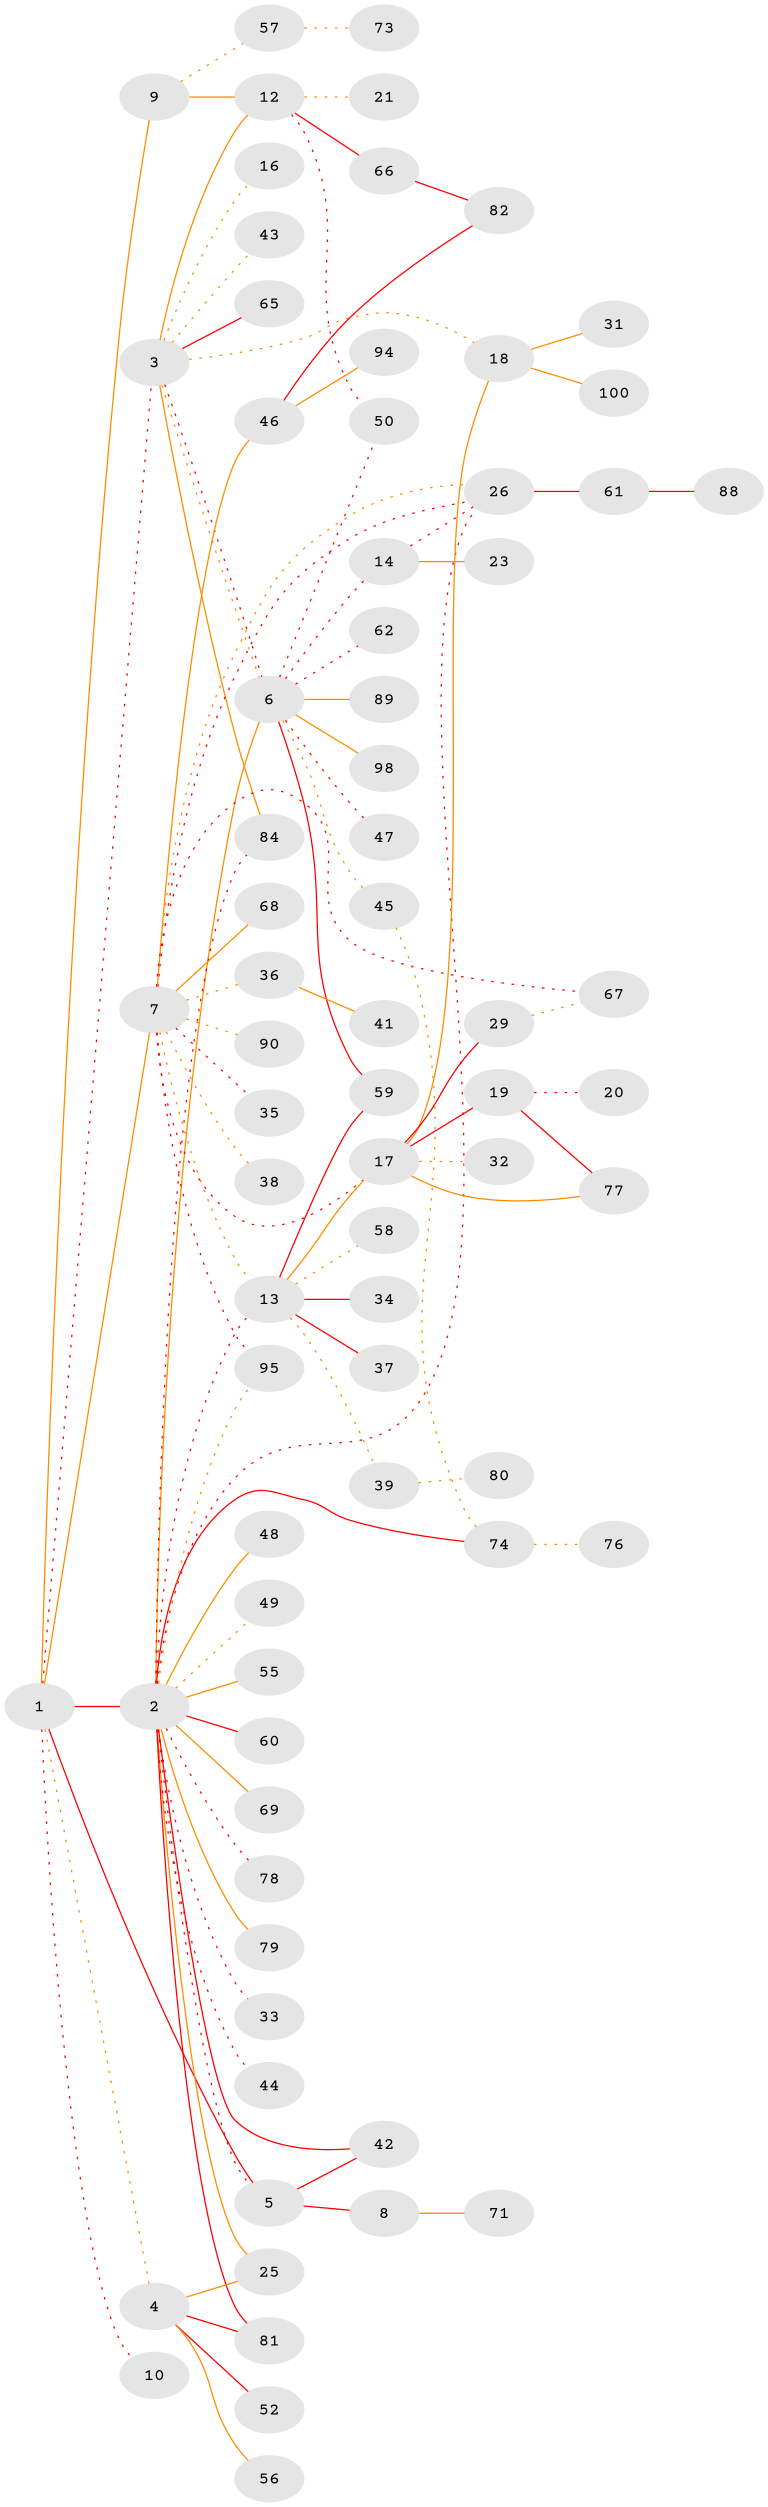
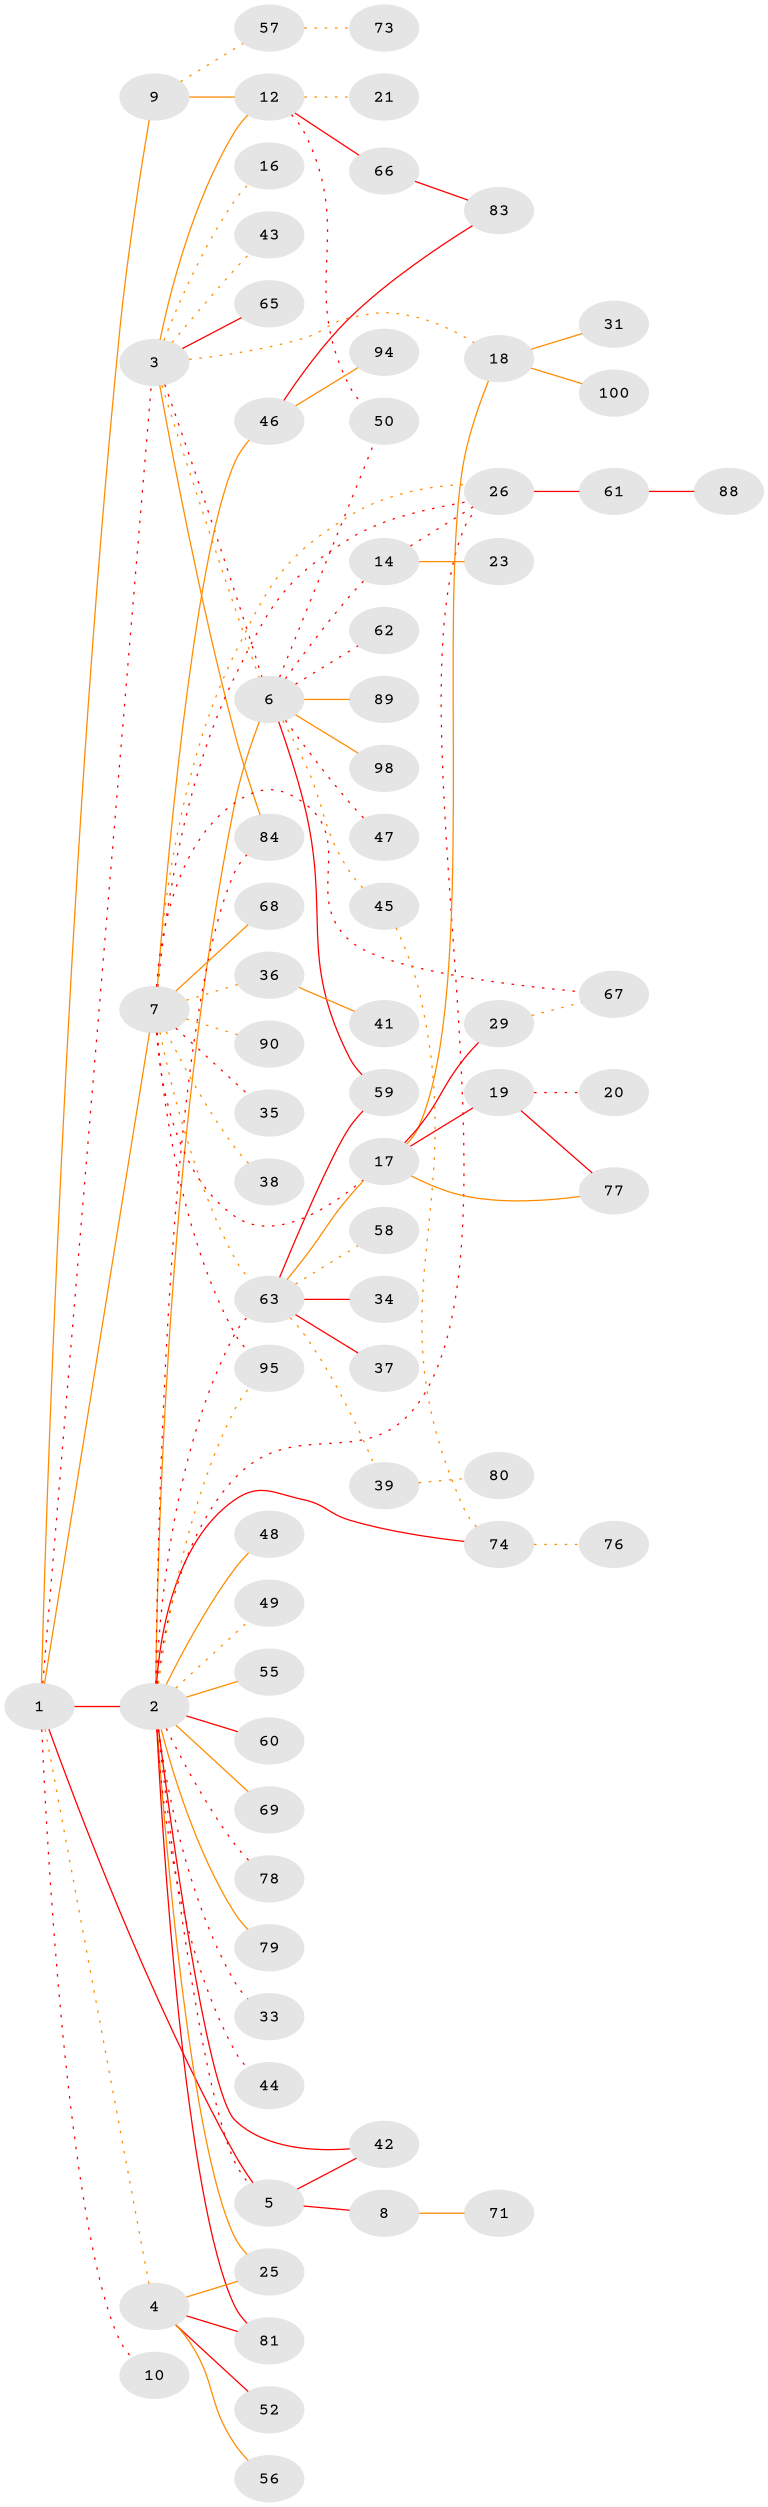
  graph {
    fontname="Courier Prime"
    rankdir=LR
    node [color=gray90 fontname="Courier Prime" style=filled]
    edge [color=darkorange fontname="Courier Prime" style=solid]
    1 [super="+99"]
    2 [super="+28"]
    3 [super="+40"]
    4 [super="+91"]
    5
    7 [super="+11"]
    9 [super="+51"]
    10
    6 [super="+72"]
-   13 [super="+15"]
+   13 [super="+15" label=63]
    25
    26 [super="+30"]
    33 [super="+85"]
    42
    44
    48 [super="+82"]
    49
    55
    60
    69
    74
    78
    79
    81
    84
    95
    12 [super="+93"]
    16 [super="+22"]
    18 [super="+54"]
    43
    65
    52 [super="+87"]
    56
    8 [super="+27"]
    17 [super="+97"]
    35
    36
    38
    46 [super="+64"]
    67 [super="+86"]
    68
    90
    57 [super="+63"]
    14
    45 [super="+58"]
    47
    50
    59
    62
    89
    98
    34
    37
    39 [super="+75"]
    n55 [label=58]
    61
    76
    21
    66 [super="+70"]
    31
    100
    71
    23
    19
    29 [super="+96"]
-   32
    77
    41
-   83 [label=82]
+   83
    94
    73 [super="+92"]
    80
    20
    88
    1 -- 2 [color=red]
    1 -- 3 [color=red style=dotted]
    1 -- 4 [style=dotted]
    1 -- 5 [color=red]
    1 -- 7
    1 -- 9
    1 -- 10 [color=red style=dotted]
    2 -- 5 [color=red style=dotted]
    2 -- 6
    2 -- 13 [color=red style=dotted weight=2]
    2 -- 25
    2 -- 26 [color=red style=dotted]
    2 -- 33 [color=red style=dotted]
    2 -- 42 [color=red]
    2 -- 44 [color=red style=dotted]
    2 -- 48
    2 -- 49 [style=dotted]
    2 -- 55
    2 -- 60 [color=red]
    2 -- 69
    2 -- 74 [color=red]
    2 -- 78 [color=red style=dotted]
    2 -- 79
    2 -- 81 [color=red]
    2 -- 84 [color=red style=dotted]
    2 -- 95 [style=dotted]
    3 -- 6 [style=dotted]
    3 -- 6 [color=red style=dotted]
    3 -- 84
    3 -- 12
    3 -- 16 [style=dotted]
    3 -- 18 [style=dotted]
    3 -- 43 [style=dotted]
    3 -- 65 [color=red]
    4 -- 25
    4 -- 81 [color=red]
    4 -- 52 [color=red]
    4 -- 56
    5 -- 42 [color=red]
    5 -- 8 [color=red]
    7 -- 13 [style=dotted]
    7 -- 26 [color=red style=dotted weight=2]
    7 -- 26 [style=dotted]
    7 -- 95 [color=red style=dotted]
    7 -- 17 [color=red style=dotted]
    7 -- 35 [color=red style=dotted]
    7 -- 36 [style=dotted]
    7 -- 38 [style=dotted]
    7 -- 46
    7 -- 67 [color=red style=dotted]
    7 -- 68
    7 -- 90 [style=dotted]
    9 -- 12
    9 -- 57 [style=dotted]
    6 -- 14 [color=red style=dotted]
    6 -- 45 [style=dotted]
    6 -- 47 [color=red style=dotted]
    6 -- 50 [color=red style=dotted]
    6 -- 59 [color=red]
    6 -- 62 [color=red style=dotted]
    6 -- 89
    6 -- 98
    13 -- 17
    13 -- 59 [color=red]
    13 -- 34 [color=red]
    13 -- 37 [color=red]
    13 -- 39 [style=dotted]
    13 -- n55 [style=dotted]
    26 -- 61 [color=red]
    74 -- 76 [style=dotted]
    12 -- 50 [color=red style=dotted]
    12 -- 21 [style=dotted]
    12 -- 66 [color=red]
    18 -- 31
    18 -- 100
    8 -- 71
    17 -- 18
    17 -- 19 [color=red]
    17 -- 29 [color=red]
-   17 -- 32 [style=dotted]
    17 -- 77
    36 -- 41
    46 -- 83 [color=red]
    46 -- 94
    57 -- 73 [style=dotted]
    14 -- 26 [color=red style=dotted]
    14 -- 23
    45 -- 74 [style=dotted]
    39 -- 80 [style=dotted]
    61 -- 88 [color=red]
    66 -- 83 [color=red]
    19 -- 77 [color=red]
    19 -- 20 [color=red style=dotted]
    29 -- 67 [style=dotted]
  }
